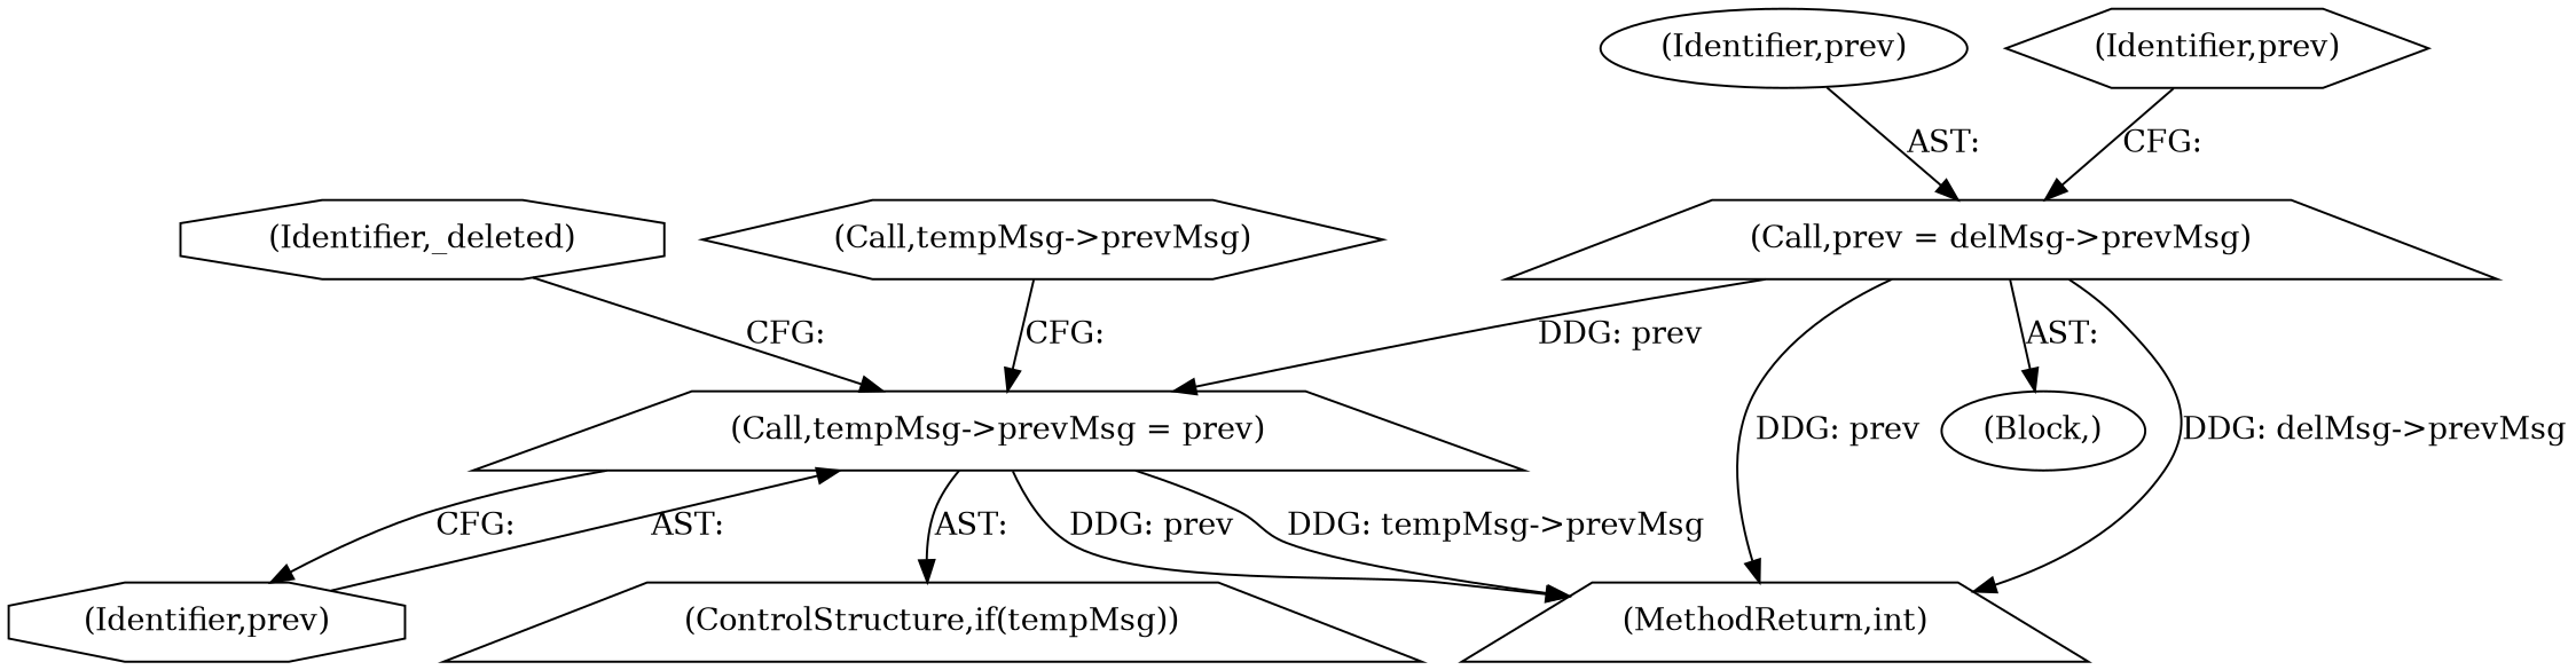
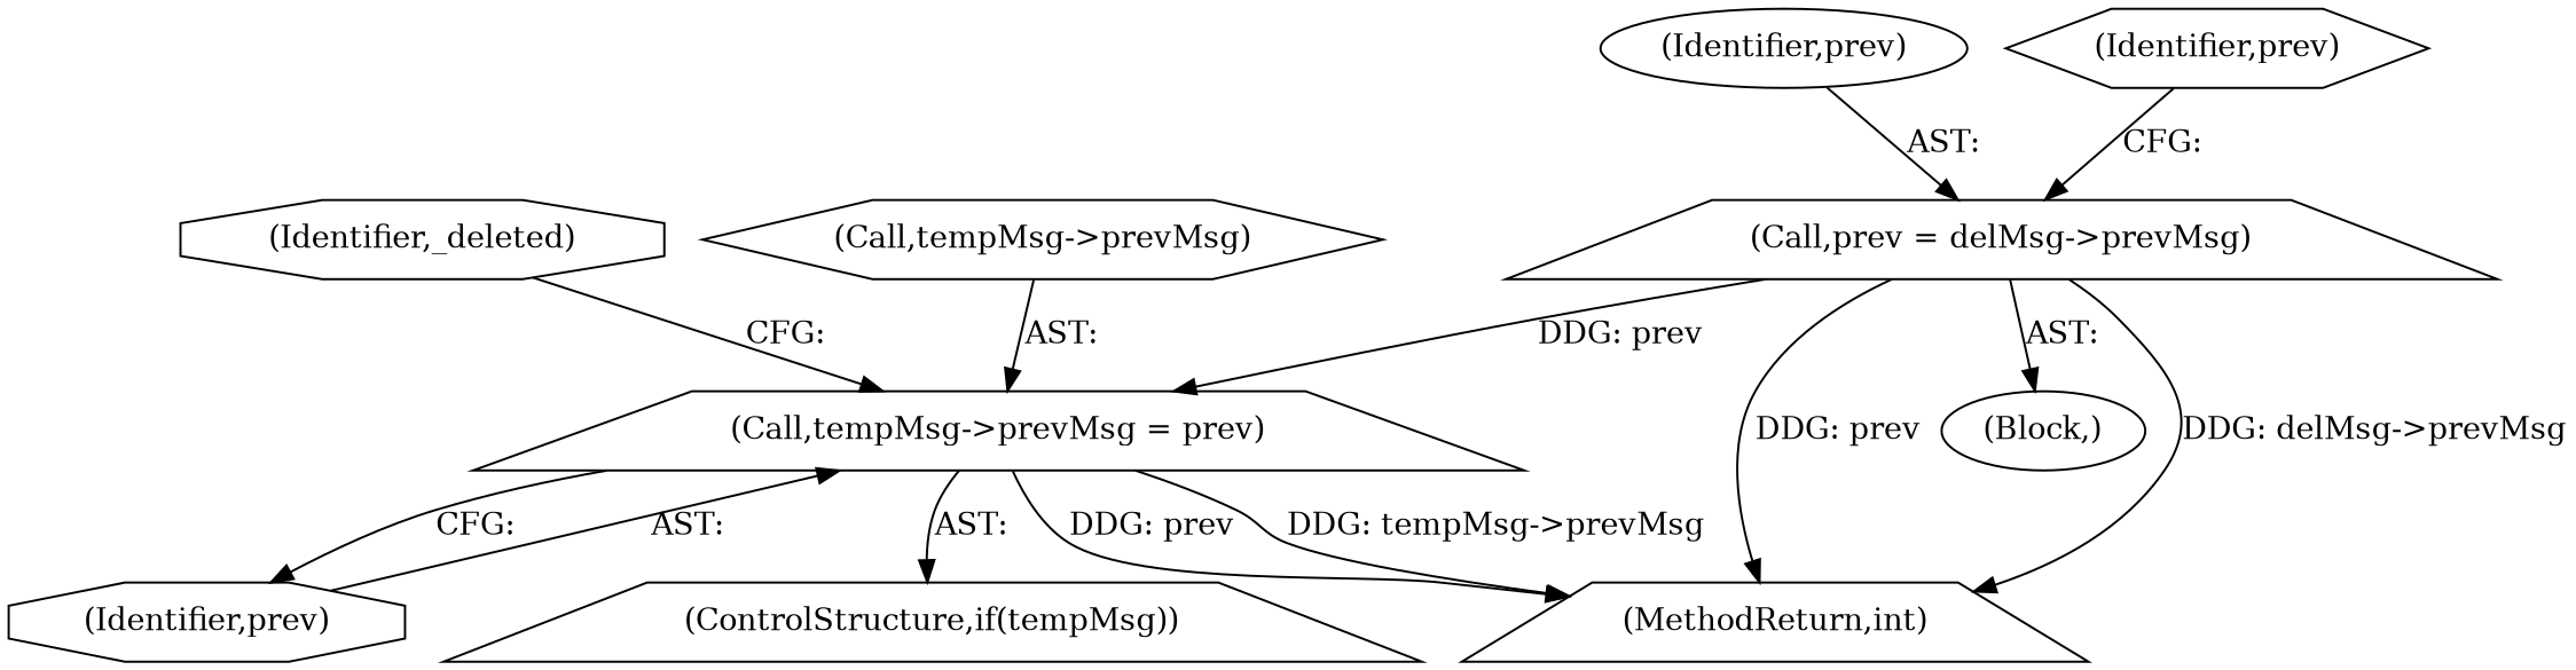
  digraph {
    node [shape=trapezium]
    n1 [label="(Call,prev = delMsg->prevMsg)"]
    n2 [label="(Call,tempMsg->prevMsg = prev)"]
    n3 [label="(MethodReturn,int)"]
    n4 [label="(Block,)" shape=ellipse]
    n5 [label="(Identifier,prev)" shape=octagon]
    n6 [label="(ControlStructure,if(tempMsg))"]
    n7 [label="(Identifier,prev)" shape=ellipse]
    n8 [label="(Identifier,prev)" shape=hexagon]
    n9 [label="(Identifier,_deleted)" shape=octagon]
    n10 [label="(Call,tempMsg->prevMsg)" shape=hexagon]
    n1 -> n2 [label="DDG: prev"]
    n1 -> n3 [label="DDG: delMsg->prevMsg"]
    n1 -> n3 [label="DDG: prev"]
    n1 -> n4 [label="AST: "]
    n2 -> n3 [label="DDG: prev"]
    n2 -> n3 [label="DDG: tempMsg->prevMsg"]
    n2 -> n5 [label="CFG: "]
    n2 -> n6 [label="AST: "]
    n5 -> n2 [label="AST: "]
    n7 -> n1 [label="AST: "]
    n8 -> n1 [label="CFG: "]
    n9 -> n2 [label="CFG: "]
-   n10 -> n2 [label="CFG: "]
+   n10 -> n2 [label="AST: "]
  }
